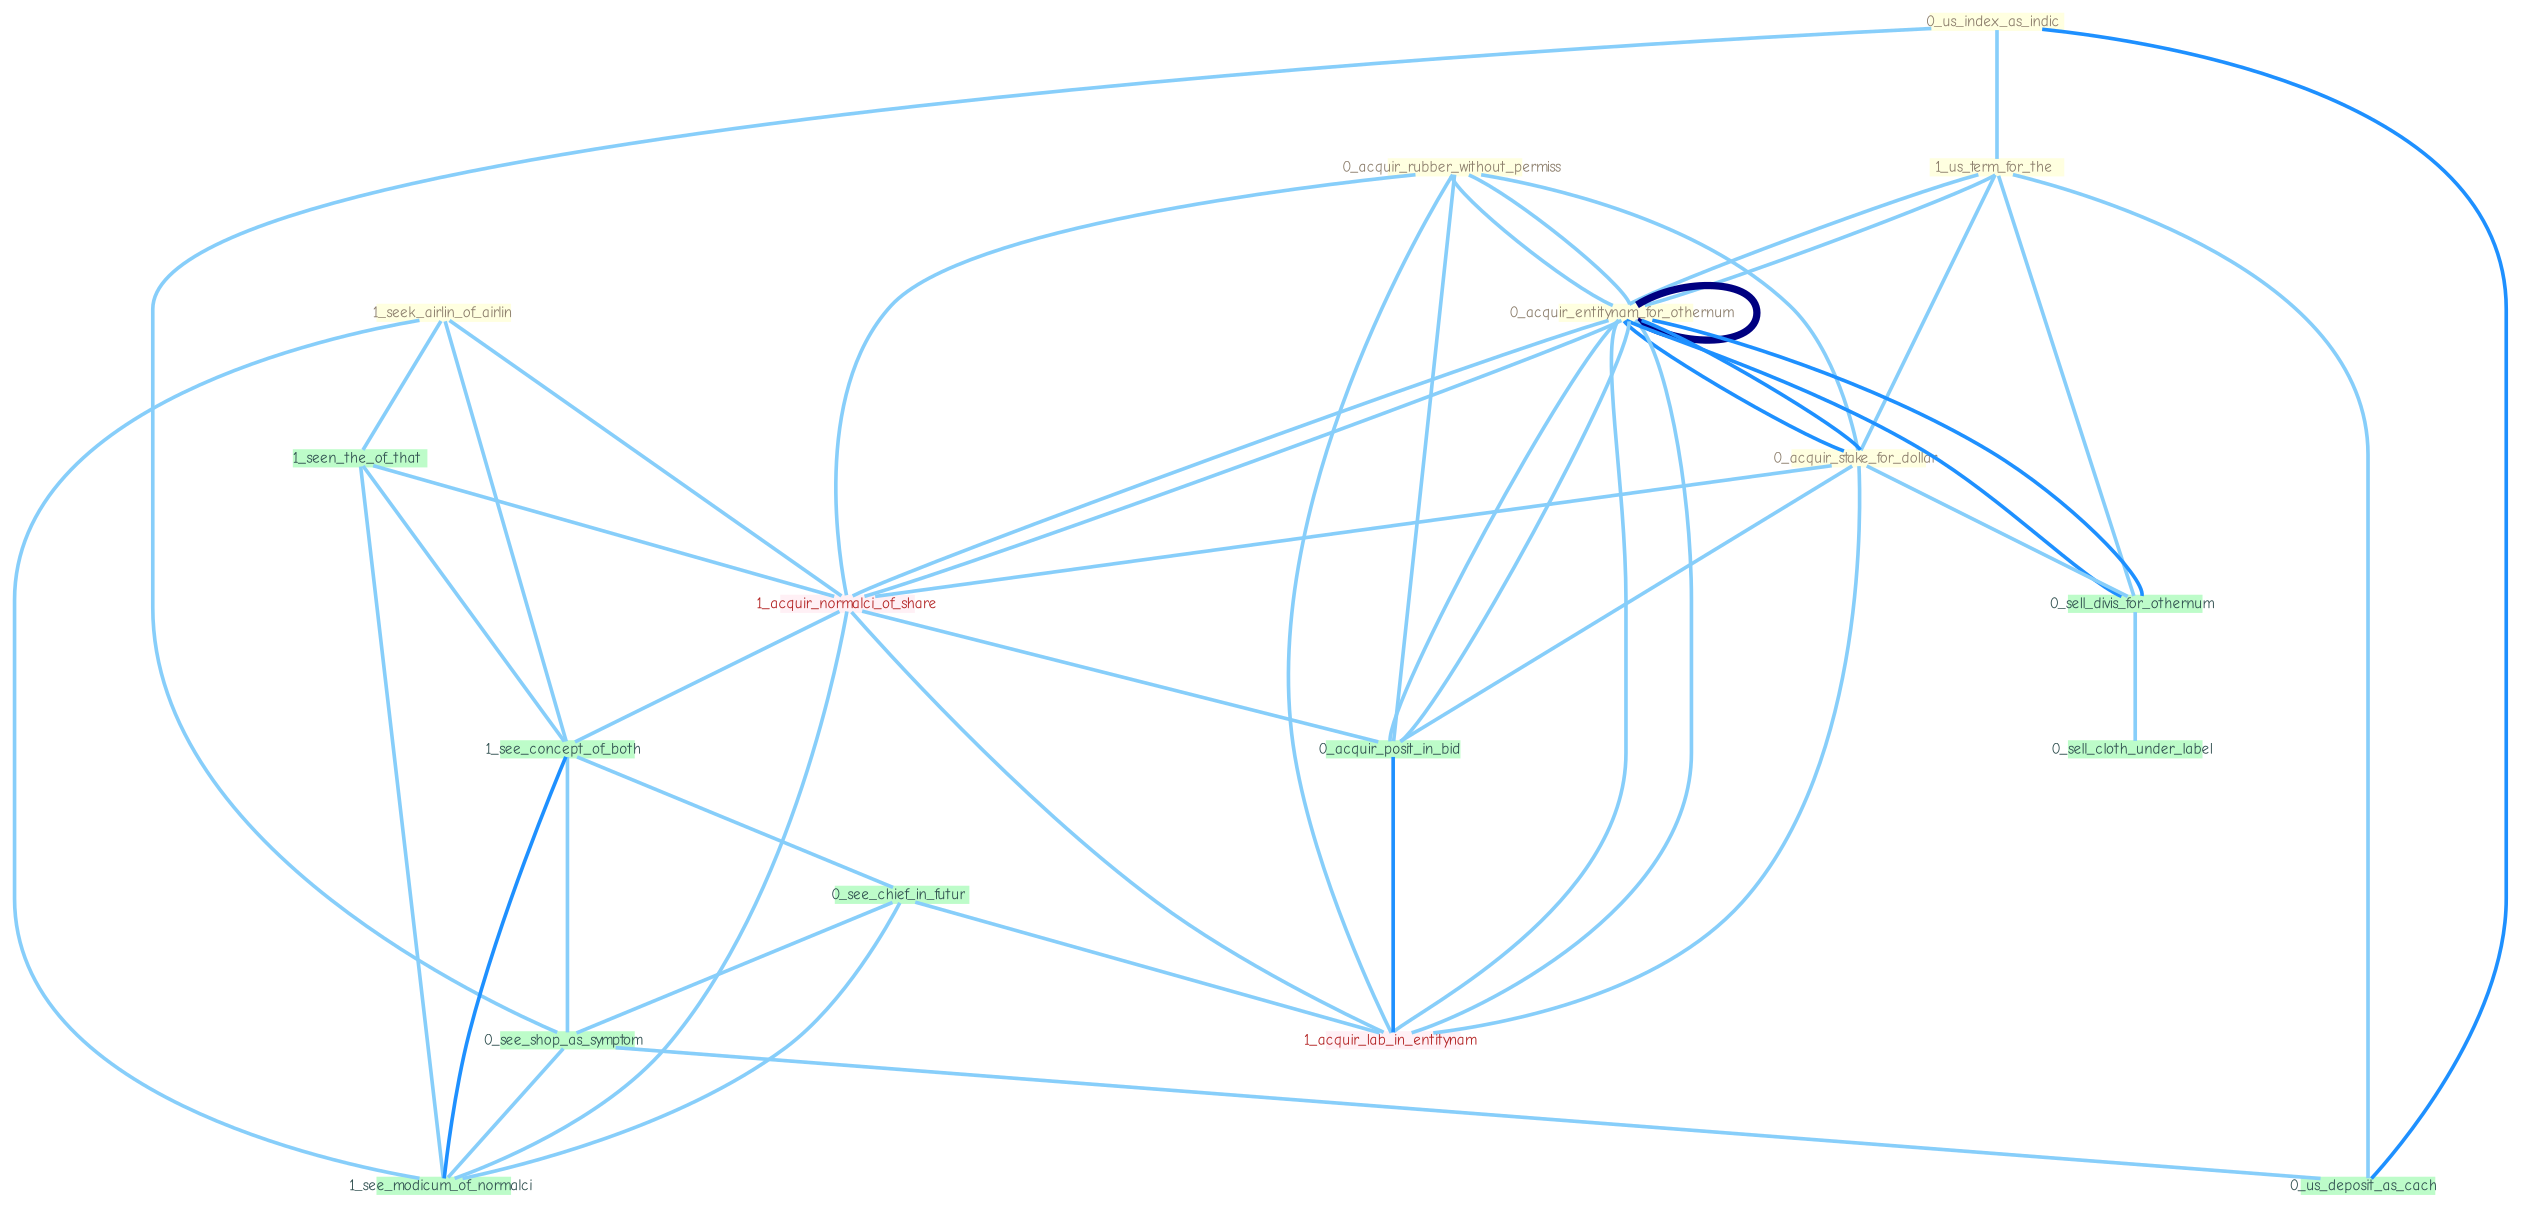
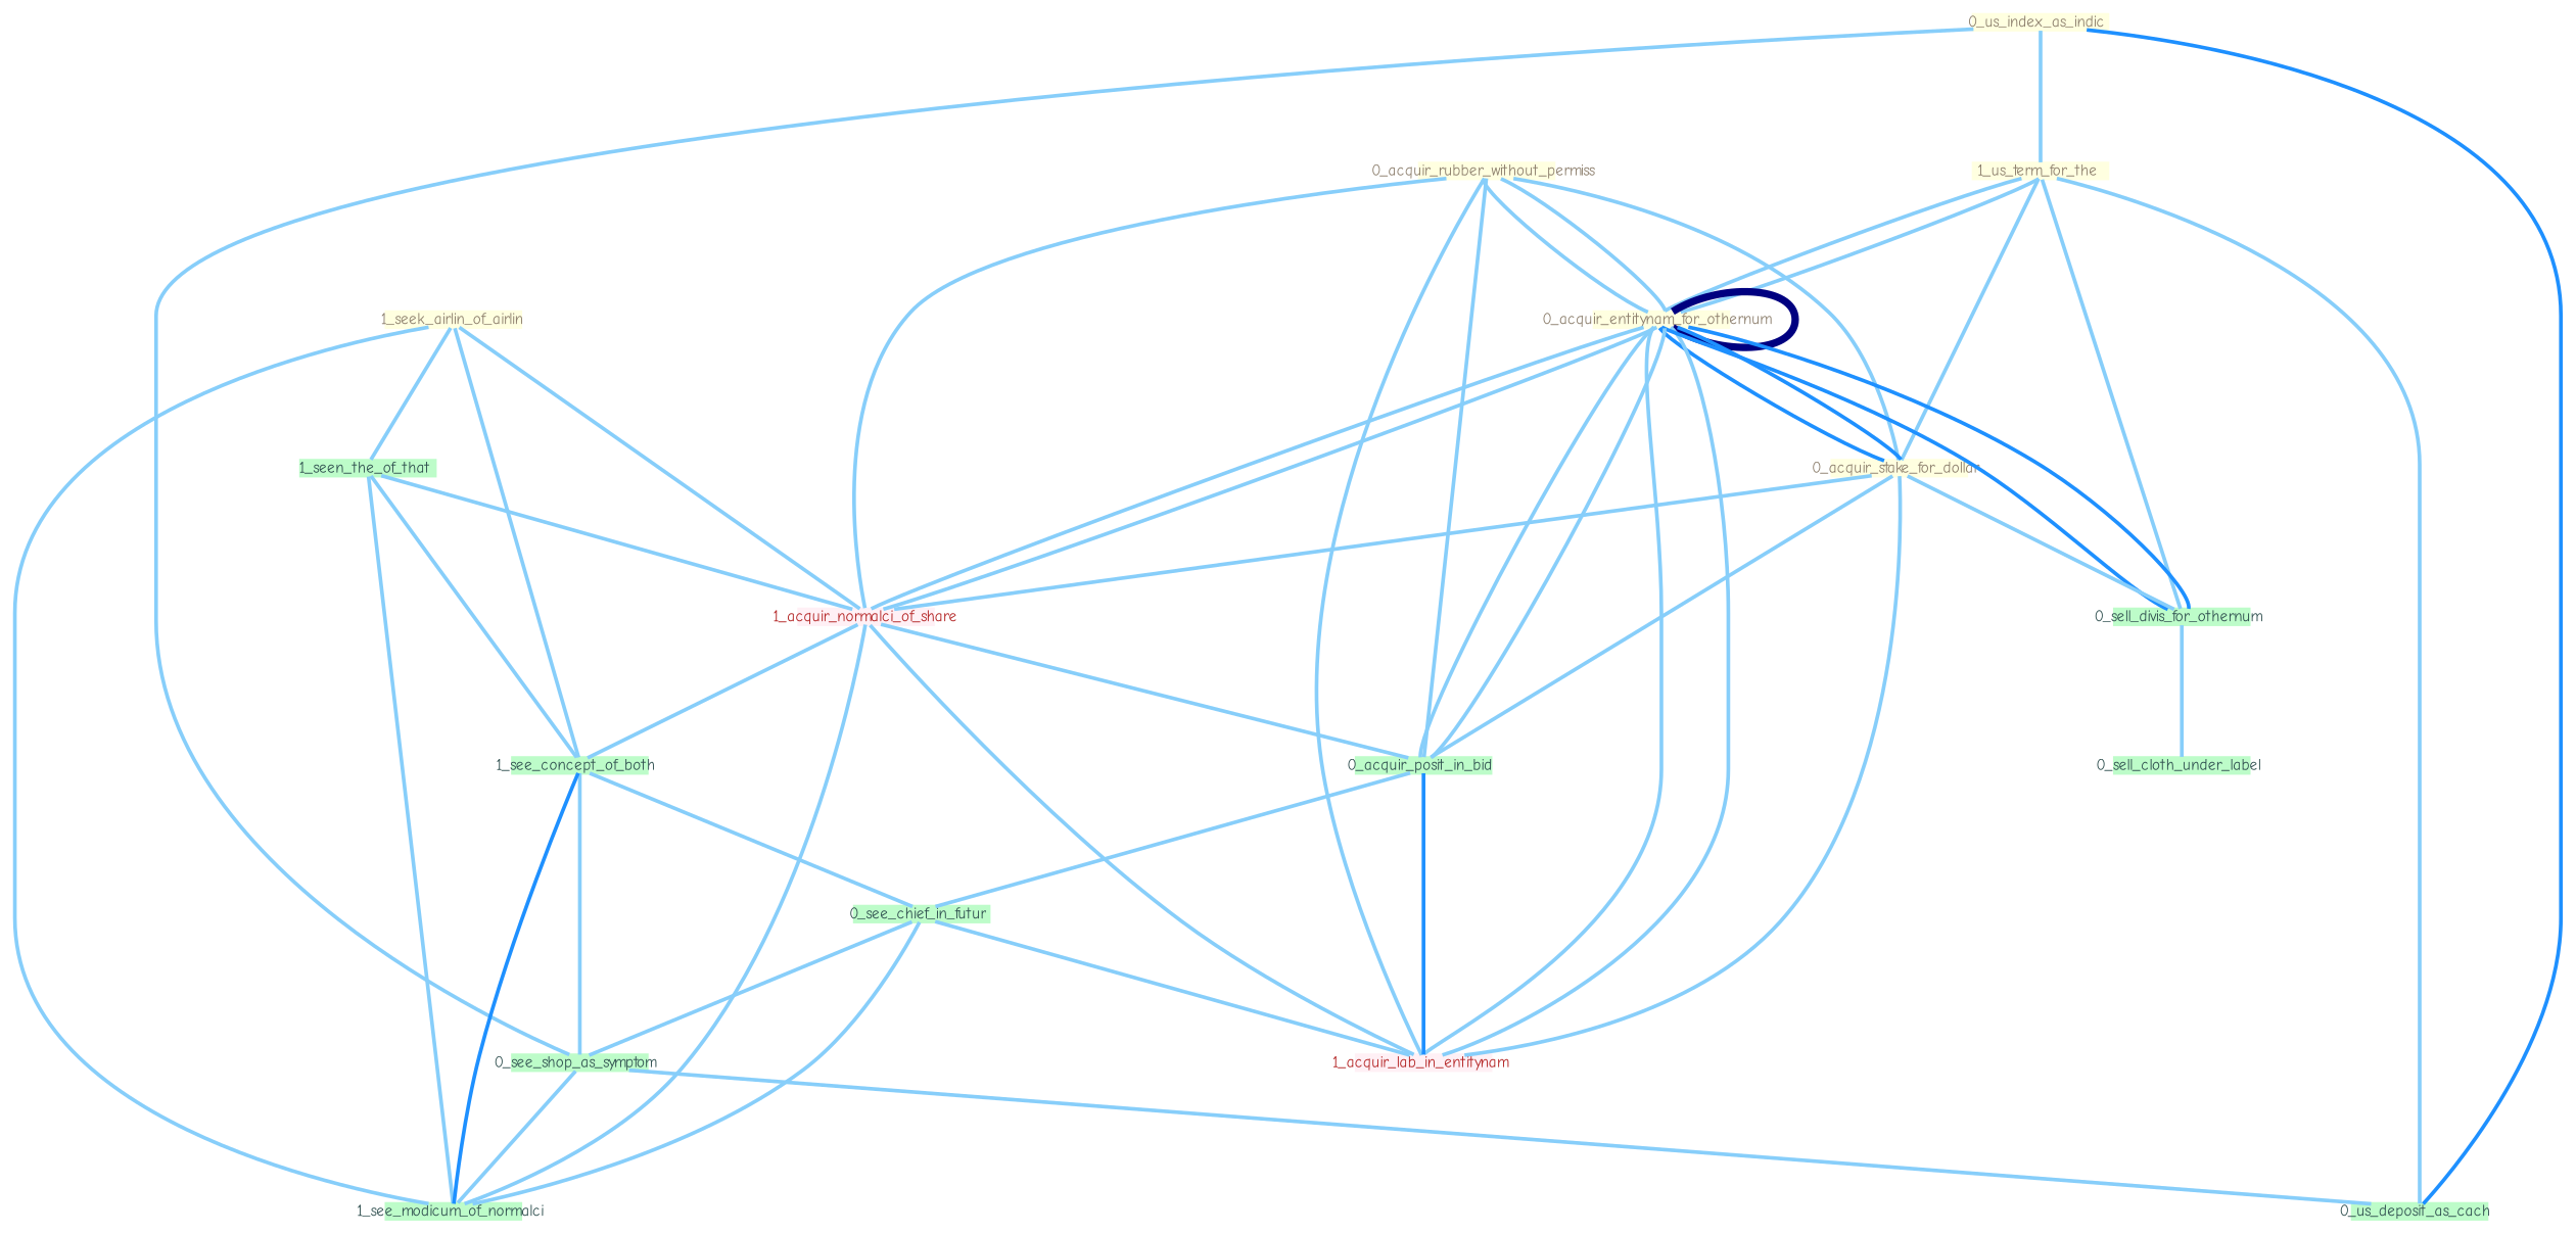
  graph {
    fontname="Comic Neue"
    node [color="#BDFCC9" fixedsize=true fontcolor="#2f4f4f" fontname="Comic Neue" fontsize=4 shape=polygon style=filled]
    edge [color="#87cefa" fontname="Comic Neue" w=1]
    "0_us_index_as_indic " [color="#ffffe0" fontcolor="#8b7d6b" height=.06 width=.5]
    "1_us_term_for_the " [color="#ffffe0" fontcolor="#8b7d6b" height=.06 width=.5]
    "0_acquir_rubber_without_permiss " [color="#ffffe0" fontcolor="#8b7d6b" height=.06 width=.5]
    n4 [color="#ffffe0" fontcolor="#8b7d6b" height=.06 label="1_seek_airlin_of_airlin" width=.5]
    "0_acquir_entitynam_for_othernum " [color="#ffffe0" fontcolor="#8b7d6b" height=.06 width=.5]
    "0_acquir_stake_for_dollar " [color="#ffffe0" fontcolor="#8b7d6b" height=.06 width=.5]
    n7 [color="#fff0f5" fontcolor="#b22222" height=.06 label="1_acquir_normalci_of_share" width=.5]
    "1_acquir_lab_in_entitynam " [color="#fff0f5" fontcolor="#b22222" height=.06 width=.5]
    "0_see_shop_as_symptom " [height=.06 width=.5]
    "0_us_deposit_as_cach " [height=.06 width=.5]
    "0_sell_divis_for_othernum " [height=.06 width=.5]
    "0_acquir_posit_in_bid " [height=.06 width=.5]
    "1_seen_the_of_that " [height=.06 width=.5]
    "1_see_concept_of_both " [height=.06 width=.5]
    "1_see_modicum_of_normalci " [height=.06 width=.5]
    "0_sell_cloth_under_label " [height=.06 width=.5]
    "0_see_chief_in_futur " [height=.06 width=.5]
    subgraph sub_1 {
      "0_us_index_as_indic "
      "1_us_term_for_the "
      "0_acquir_rubber_without_permiss "
      n4
      "0_acquir_entitynam_for_othernum "
      "0_acquir_stake_for_dollar "
    }
    subgraph sub_2 {
      n7
      "1_acquir_lab_in_entitynam "
    }
    "0_us_index_as_indic " -- "1_us_term_for_the "
    "0_us_index_as_indic " -- "0_see_shop_as_symptom "
    "0_us_index_as_indic " -- "0_us_deposit_as_cach " [color="#1e90ff" w=2]
    "1_us_term_for_the " -- "0_acquir_entitynam_for_othernum "
    "1_us_term_for_the " -- "0_acquir_entitynam_for_othernum "
    "1_us_term_for_the " -- "0_acquir_stake_for_dollar "
    "1_us_term_for_the " -- "0_us_deposit_as_cach "
    "1_us_term_for_the " -- "0_sell_divis_for_othernum "
    "0_acquir_rubber_without_permiss " -- "0_acquir_entitynam_for_othernum "
    "0_acquir_rubber_without_permiss " -- "0_acquir_entitynam_for_othernum "
    "0_acquir_rubber_without_permiss " -- "0_acquir_stake_for_dollar "
    "0_acquir_rubber_without_permiss " -- n7
    "0_acquir_rubber_without_permiss " -- "1_acquir_lab_in_entitynam "
    "0_acquir_rubber_without_permiss " -- "0_acquir_posit_in_bid "
    n4 -- n7
    n4 -- "1_seen_the_of_that "
    n4 -- "1_see_concept_of_both "
    n4 -- "1_see_modicum_of_normalci "
    "0_acquir_entitynam_for_othernum " -- "0_acquir_entitynam_for_othernum " [color="#000080" style=bold w=4]
    "0_acquir_entitynam_for_othernum " -- "0_acquir_stake_for_dollar " [color="#1e90ff" w=2]
    "0_acquir_entitynam_for_othernum " -- n7
    "0_acquir_entitynam_for_othernum " -- n7
    "0_acquir_entitynam_for_othernum " -- "1_acquir_lab_in_entitynam "
    "0_acquir_entitynam_for_othernum " -- "1_acquir_lab_in_entitynam "
    "0_acquir_entitynam_for_othernum " -- "0_sell_divis_for_othernum " [color="#1e90ff" w=2]
    "0_acquir_entitynam_for_othernum " -- "0_sell_divis_for_othernum " [color="#1e90ff" w=2]
    "0_acquir_entitynam_for_othernum " -- "0_acquir_posit_in_bid "
    "0_acquir_entitynam_for_othernum " -- "0_acquir_posit_in_bid "
    "0_acquir_stake_for_dollar " -- "0_acquir_entitynam_for_othernum " [color="#1e90ff" w=2]
    "0_acquir_stake_for_dollar " -- n7
    "0_acquir_stake_for_dollar " -- "1_acquir_lab_in_entitynam "
    "0_acquir_stake_for_dollar " -- "0_sell_divis_for_othernum "
    "0_acquir_stake_for_dollar " -- "0_acquir_posit_in_bid "
    n7 -- "1_acquir_lab_in_entitynam "
    n7 -- "0_acquir_posit_in_bid "
    n7 -- "1_see_concept_of_both "
    n7 -- "1_see_modicum_of_normalci "
    "0_see_shop_as_symptom " -- "0_us_deposit_as_cach "
    "0_see_shop_as_symptom " -- "1_see_modicum_of_normalci "
    "0_sell_divis_for_othernum " -- "0_sell_cloth_under_label "
    "0_acquir_posit_in_bid " -- "1_acquir_lab_in_entitynam " [color="#1e90ff" w=2]
+   "0_acquir_posit_in_bid " -- "0_see_chief_in_futur "
    "1_seen_the_of_that " -- n7
    "1_seen_the_of_that " -- "1_see_concept_of_both "
    "1_seen_the_of_that " -- "1_see_modicum_of_normalci "
    "1_see_concept_of_both " -- "0_see_shop_as_symptom "
    "1_see_concept_of_both " -- "1_see_modicum_of_normalci " [color="#1e90ff" w=2]
    "1_see_concept_of_both " -- "0_see_chief_in_futur "
    "0_see_chief_in_futur " -- "1_acquir_lab_in_entitynam "
    "0_see_chief_in_futur " -- "0_see_shop_as_symptom "
    "0_see_chief_in_futur " -- "1_see_modicum_of_normalci "
  }
